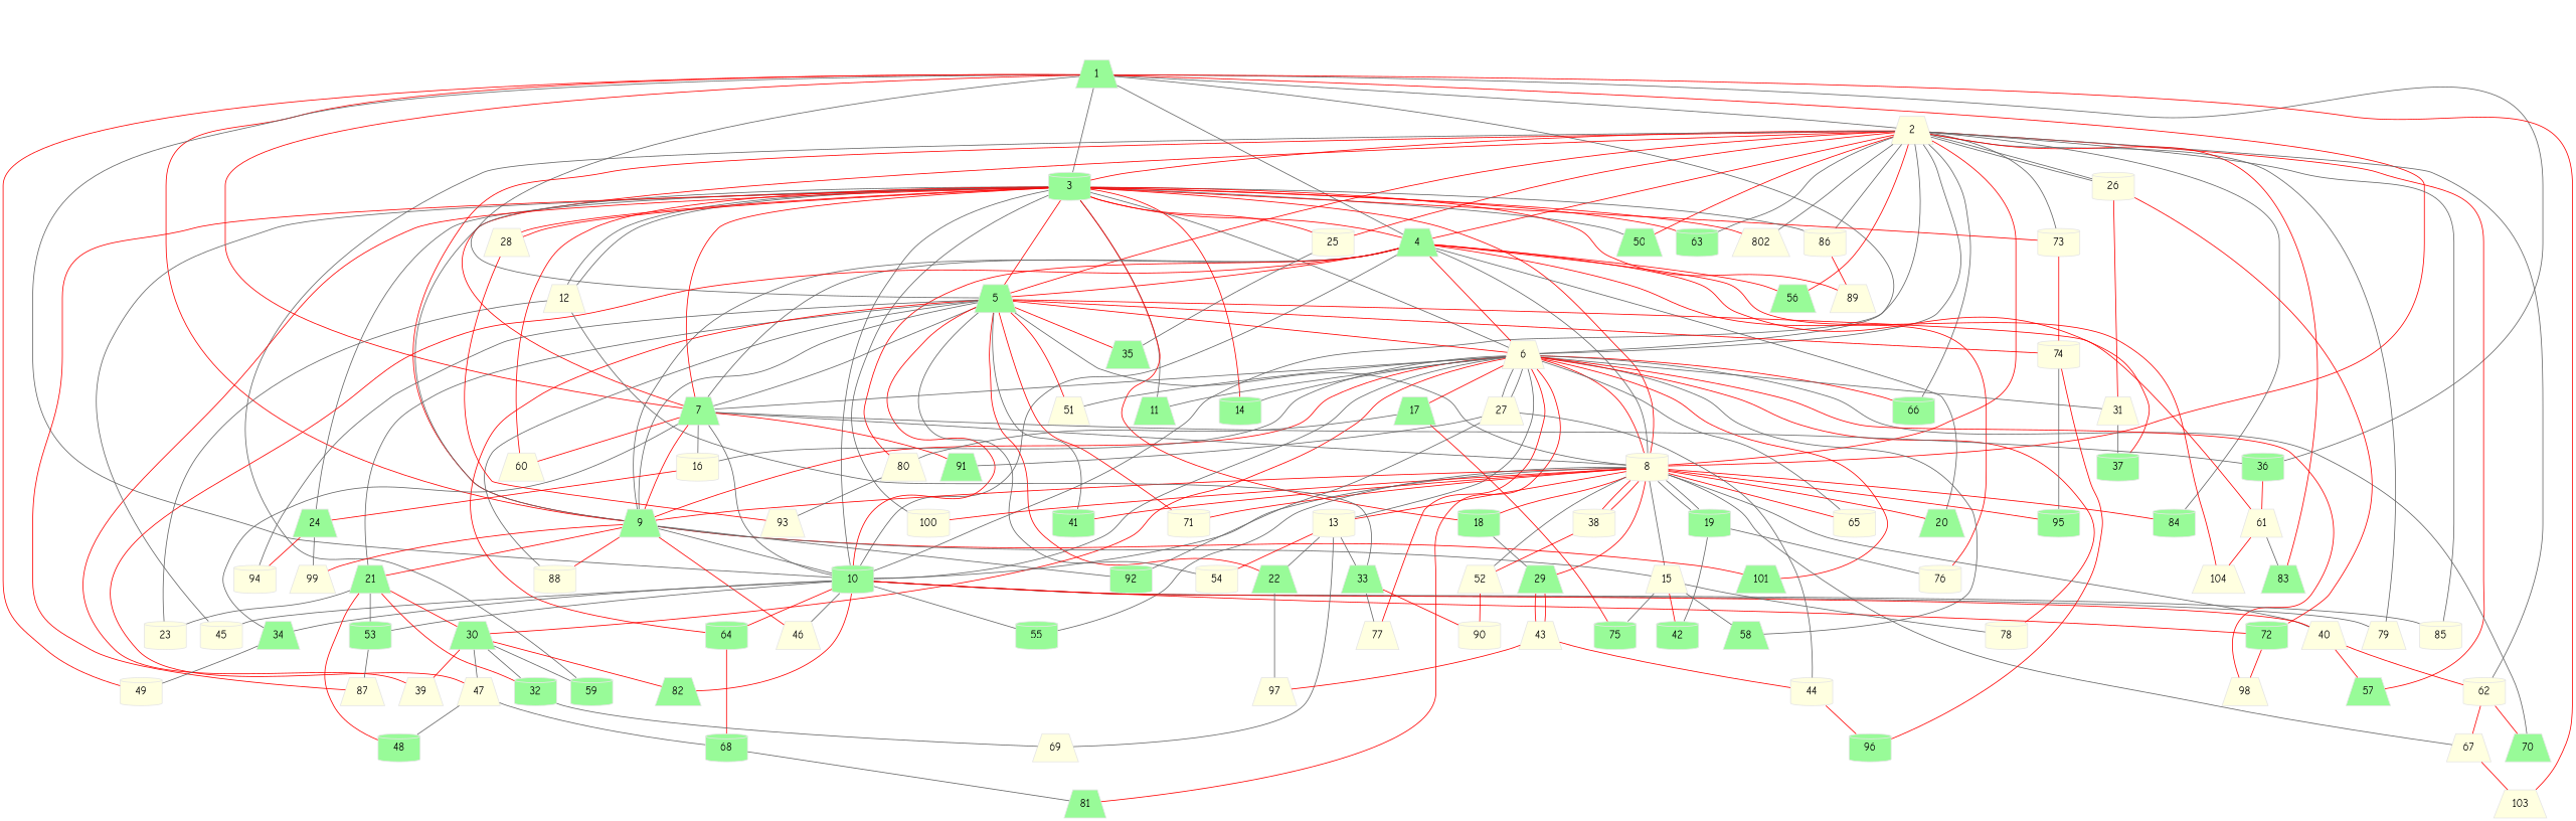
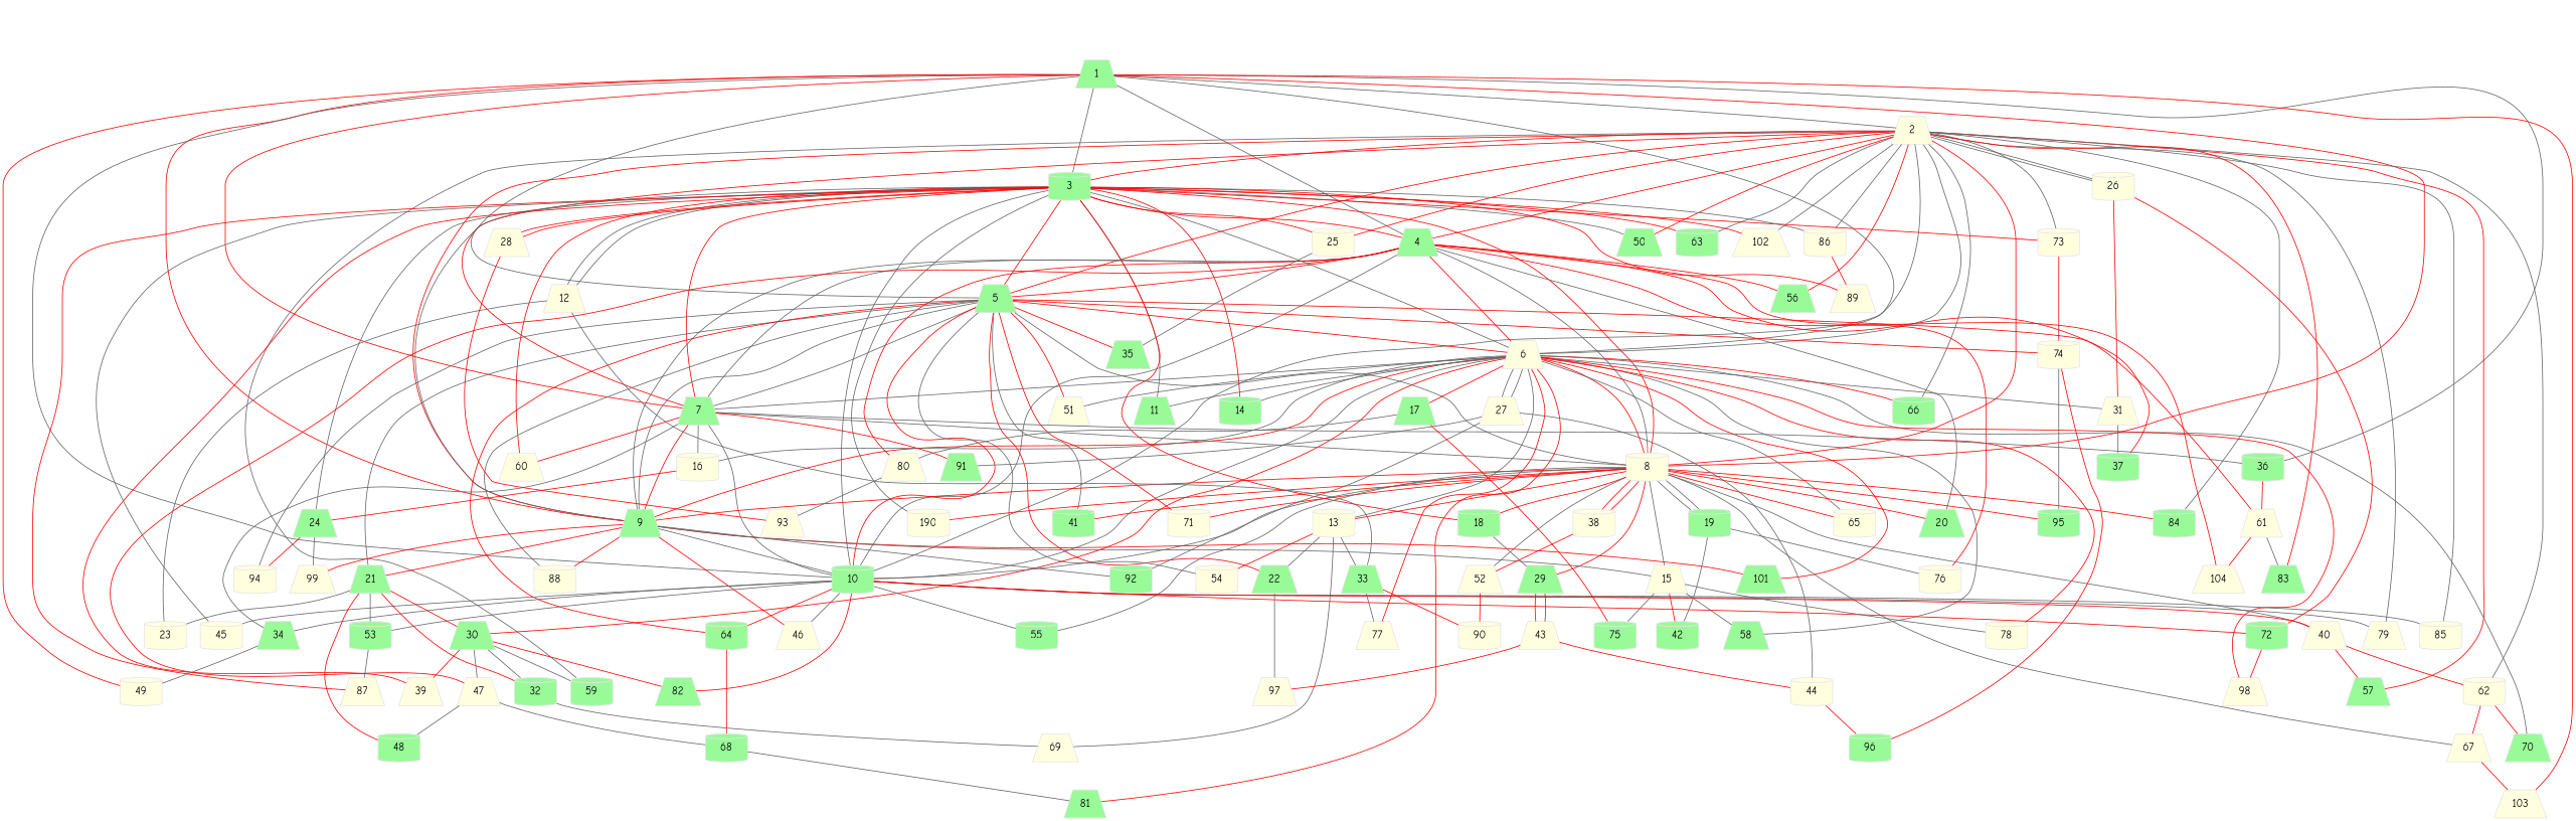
  graph {
    fontname="Comic Neue"
    node [color=gray90 fillcolor=lightyellow fontname="Comic Neue" shape=trapezium style=filled]
    edge [color=red fontname="Comic Neue"]
    1 [fillcolor=palegreen]
    2
    3 [fillcolor=palegreen shape=cylinder]
    4 [fillcolor=palegreen]
    5 [fillcolor=palegreen]
    6
    7 [fillcolor=palegreen]
    8 [shape=cylinder]
    9 [fillcolor=palegreen]
    10 [fillcolor=palegreen shape=cylinder]
    36 [fillcolor=palegreen shape=cylinder]
    49 [shape=cylinder]
    103
    25 [shape=cylinder]
    26 [shape=cylinder]
    50 [fillcolor=palegreen]
    56 [fillcolor=palegreen]
    57 [fillcolor=palegreen]
    59 [fillcolor=palegreen shape=cylinder]
    62 [shape=cylinder]
    63 [fillcolor=palegreen shape=cylinder]
    66 [fillcolor=palegreen shape=cylinder]
    73 [shape=cylinder]
    79
    83 [fillcolor=palegreen]
    84 [fillcolor=palegreen shape=cylinder]
    85 [shape=cylinder]
    86 [shape=cylinder]
-   102 [label=802]
+   102
    11 [fillcolor=palegreen]
    12
    14 [fillcolor=palegreen shape=cylinder]
    18 [fillcolor=palegreen shape=cylinder]
    24 [fillcolor=palegreen]
    28
    39
    45 [shape=cylinder]
    60
    87
    89
-   100 [shape=cylinder]
+   100 [shape=cylinder label=190]
    20 [fillcolor=palegreen]
    37 [fillcolor=palegreen shape=cylinder]
    47
    76 [shape=cylinder]
    80
    104
    21 [fillcolor=palegreen]
    22 [fillcolor=palegreen]
    35 [fillcolor=palegreen]
    41 [fillcolor=palegreen shape=cylinder]
    51
    54 [shape=cylinder]
    61
    64 [fillcolor=palegreen shape=cylinder]
    71 [shape=cylinder]
    74 [shape=cylinder]
    88 [shape=cylinder]
    94 [shape=cylinder]
    17 [fillcolor=palegreen]
    13 [shape=cylinder]
    16 [shape=cylinder]
    27
    30 [fillcolor=palegreen]
    31
    58 [fillcolor=palegreen]
    65 [shape=cylinder]
    70 [fillcolor=palegreen]
    77
    78 [shape=cylinder]
    81 [fillcolor=palegreen]
    98
    101 [fillcolor=palegreen]
    34 [fillcolor=palegreen]
    91 [fillcolor=palegreen]
    15
    19 [fillcolor=palegreen shape=cylinder]
    29 [fillcolor=palegreen]
    38 [shape=cylinder]
    40
    52
    55 [fillcolor=palegreen shape=cylinder]
    67
    95 [fillcolor=palegreen shape=cylinder]
    46
    92 [fillcolor=palegreen shape=cylinder]
    99
    53 [fillcolor=palegreen shape=cylinder]
    72 [fillcolor=palegreen shape=cylinder]
    82 [fillcolor=palegreen]
    23 [shape=cylinder]
    33 [fillcolor=palegreen]
    75 [fillcolor=palegreen shape=cylinder]
    93
    48 [fillcolor=palegreen shape=cylinder]
    68 [fillcolor=palegreen shape=cylinder]
    32 [fillcolor=palegreen shape=cylinder]
    97
    96 [fillcolor=palegreen shape=cylinder]
    69
    44 [shape=cylinder]
    42 [fillcolor=palegreen shape=cylinder]
    43
    90 [shape=cylinder]
    1 -- 2 [color=gray40]
    1 -- 3 [color=gray40]
    1 -- 4 [color=gray40]
    1 -- 5 [color=gray40]
    1 -- 6 [color=gray40]
    1 -- 7
    1 -- 8
    1 -- 9
    1 -- 10 [color=gray40]
    1 -- 36 [color=gray40]
    1 -- 49
    1 -- 103
    2 -- 3
    2 -- 4
    2 -- 5
    2 -- 6 [color=gray40]
    2 -- 7
    2 -- 8
    2 -- 9
    2 -- 10 [color=gray40]
    2 -- 25
    2 -- 26 [color=gray40]
    2 -- 26 [color=gray40]
    2 -- 50
    2 -- 56
    2 -- 57
    2 -- 59 [color=gray40]
    2 -- 62 [color=gray40]
    2 -- 63 [color=gray40]
    2 -- 66 [color=gray40]
    2 -- 73 [color=gray40]
    2 -- 79 [color=gray40]
    2 -- 83
    2 -- 84 [color=gray40]
    2 -- 85 [color=gray40]
    2 -- 86 [color=gray40]
    2 -- 102 [color=gray40]
    3 -- 4
    3 -- 5
    3 -- 6 [color=gray40]
    3 -- 7
    3 -- 8
    3 -- 9 [color=gray40]
    3 -- 10 [color=gray40]
    3 -- 25
    3 -- 50 [color=gray40]
    3 -- 63
    3 -- 73
    3 -- 86 [color=gray40]
    3 -- 102
    3 -- 11 [color=gray40]
    3 -- 12 [color=gray40]
    3 -- 12 [color=gray40]
    3 -- 14
    3 -- 18
    3 -- 24 [color=gray40]
    3 -- 28
    3 -- 28
    3 -- 39
    3 -- 45 [color=gray40]
    3 -- 60
    3 -- 87
    3 -- 89
    3 -- 100 [color=gray40]
    4 -- 5
    4 -- 6
    4 -- 7 [color=gray40]
    4 -- 8 [color=gray40]
    4 -- 9 [color=gray40]
    4 -- 10 [color=gray40]
    4 -- 56
    4 -- 20 [color=gray40]
    4 -- 37
    4 -- 47
    4 -- 76
    4 -- 80
    4 -- 104
    5 -- 6
    5 -- 7 [color=gray40]
    5 -- 8 [color=gray40]
    5 -- 9 [color=gray40]
    5 -- 10
    5 -- 21 [color=gray40]
    5 -- 22
    5 -- 35
    5 -- 41 [color=gray40]
    5 -- 51
    5 -- 54 [color=gray40]
    5 -- 61
    5 -- 64
    5 -- 71
    5 -- 74
    5 -- 88 [color=gray40]
    5 -- 94 [color=gray40]
    6 -- 7 [color=gray40]
    6 -- 8
    6 -- 9
    6 -- 10 [color=gray40]
    6 -- 66
    6 -- 11 [color=gray40]
    6 -- 14 [color=gray40]
    6 -- 51 [color=gray40]
    6 -- 17
    6 -- 13 [color=gray40]
    6 -- 16 [color=gray40]
    6 -- 27 [color=gray40]
    6 -- 27 [color=gray40]
    6 -- 30
    6 -- 31 [color=gray40]
    6 -- 58 [color=gray40]
    6 -- 65 [color=gray40]
    6 -- 70 [color=gray40]
    6 -- 77
    6 -- 78
    6 -- 81
    6 -- 98
    6 -- 101
    7 -- 8 [color=gray40]
    7 -- 9
    7 -- 10 [color=gray40]
    7 -- 36 [color=gray40]
    7 -- 60
    7 -- 16 [color=gray40]
    7 -- 34 [color=gray40]
    7 -- 91
    8 -- 9
    8 -- 10 [color=gray40]
    8 -- 84
    8 -- 18
    8 -- 100
    8 -- 20
    8 -- 41
    8 -- 71
    8 -- 13
    8 -- 65
    8 -- 15 [color=gray40]
    8 -- 19 [color=gray40]
    8 -- 19 [color=gray40]
    8 -- 29
    8 -- 38
    8 -- 38
    8 -- 40 [color=gray40]
    8 -- 52 [color=gray40]
    8 -- 55 [color=gray40]
    8 -- 67 [color=gray40]
    8 -- 95
    9 -- 10 [color=gray40]
    9 -- 21
    9 -- 88
    9 -- 101
    9 -- 15 [color=gray40]
    9 -- 46
    9 -- 92 [color=gray40]
    9 -- 99
    10 -- 79 [color=gray40]
    10 -- 85 [color=gray40]
    10 -- 45 [color=gray40]
    10 -- 64
    10 -- 34 [color=gray40]
    10 -- 40
    10 -- 55 [color=gray40]
    10 -- 46 [color=gray40]
    10 -- 53 [color=gray40]
    10 -- 72
    10 -- 82
    36 -- 61
    25 -- 35 [color=gray40]
    26 -- 31
    26 -- 72
    62 -- 70
    62 -- 67
    73 -- 74
    86 -- 89
    12 -- 23 [color=gray40]
    12 -- 33 [color=gray40]
    18 -- 29 [color=gray40]
    24 -- 94
    24 -- 99 [color=gray40]
    28 -- 93
    47 -- 48 [color=gray40]
    47 -- 68 [color=gray40]
    80 -- 93 [color=gray40]
    21 -- 30
    21 -- 53 [color=gray40]
    21 -- 23 [color=gray40]
    21 -- 48
    21 -- 32
    22 -- 97 [color=gray40]
    61 -- 83 [color=gray40]
    61 -- 104
    64 -- 68
    74 -- 95 [color=gray40]
    74 -- 96
    17 -- 80 [color=gray40]
    17 -- 75
    13 -- 22 [color=gray40]
    13 -- 54
    13 -- 33 [color=gray40]
    13 -- 69 [color=gray40]
    16 -- 24
    27 -- 91 [color=gray40]
    27 -- 92 [color=gray40]
    27 -- 44 [color=gray40]
    30 -- 59 [color=gray40]
    30 -- 39
    30 -- 47 [color=gray40]
    30 -- 82
    30 -- 32 [color=gray40]
    31 -- 37 [color=gray40]
    34 -- 49 [color=gray40]
    15 -- 58 [color=gray40]
    15 -- 78 [color=gray40]
    15 -- 75 [color=gray40]
    15 -- 42
    19 -- 76 [color=gray40]
    19 -- 42 [color=gray40]
    29 -- 43
    29 -- 43
    38 -- 52
    40 -- 57
    40 -- 62
    52 -- 90
    67 -- 103
    53 -- 87 [color=gray40]
    72 -- 98
    33 -- 77 [color=gray40]
    33 -- 90
    68 -- 81 [color=gray40]
    32 -- 69 [color=gray40]
    44 -- 96
    43 -- 97
    43 -- 44
  }
